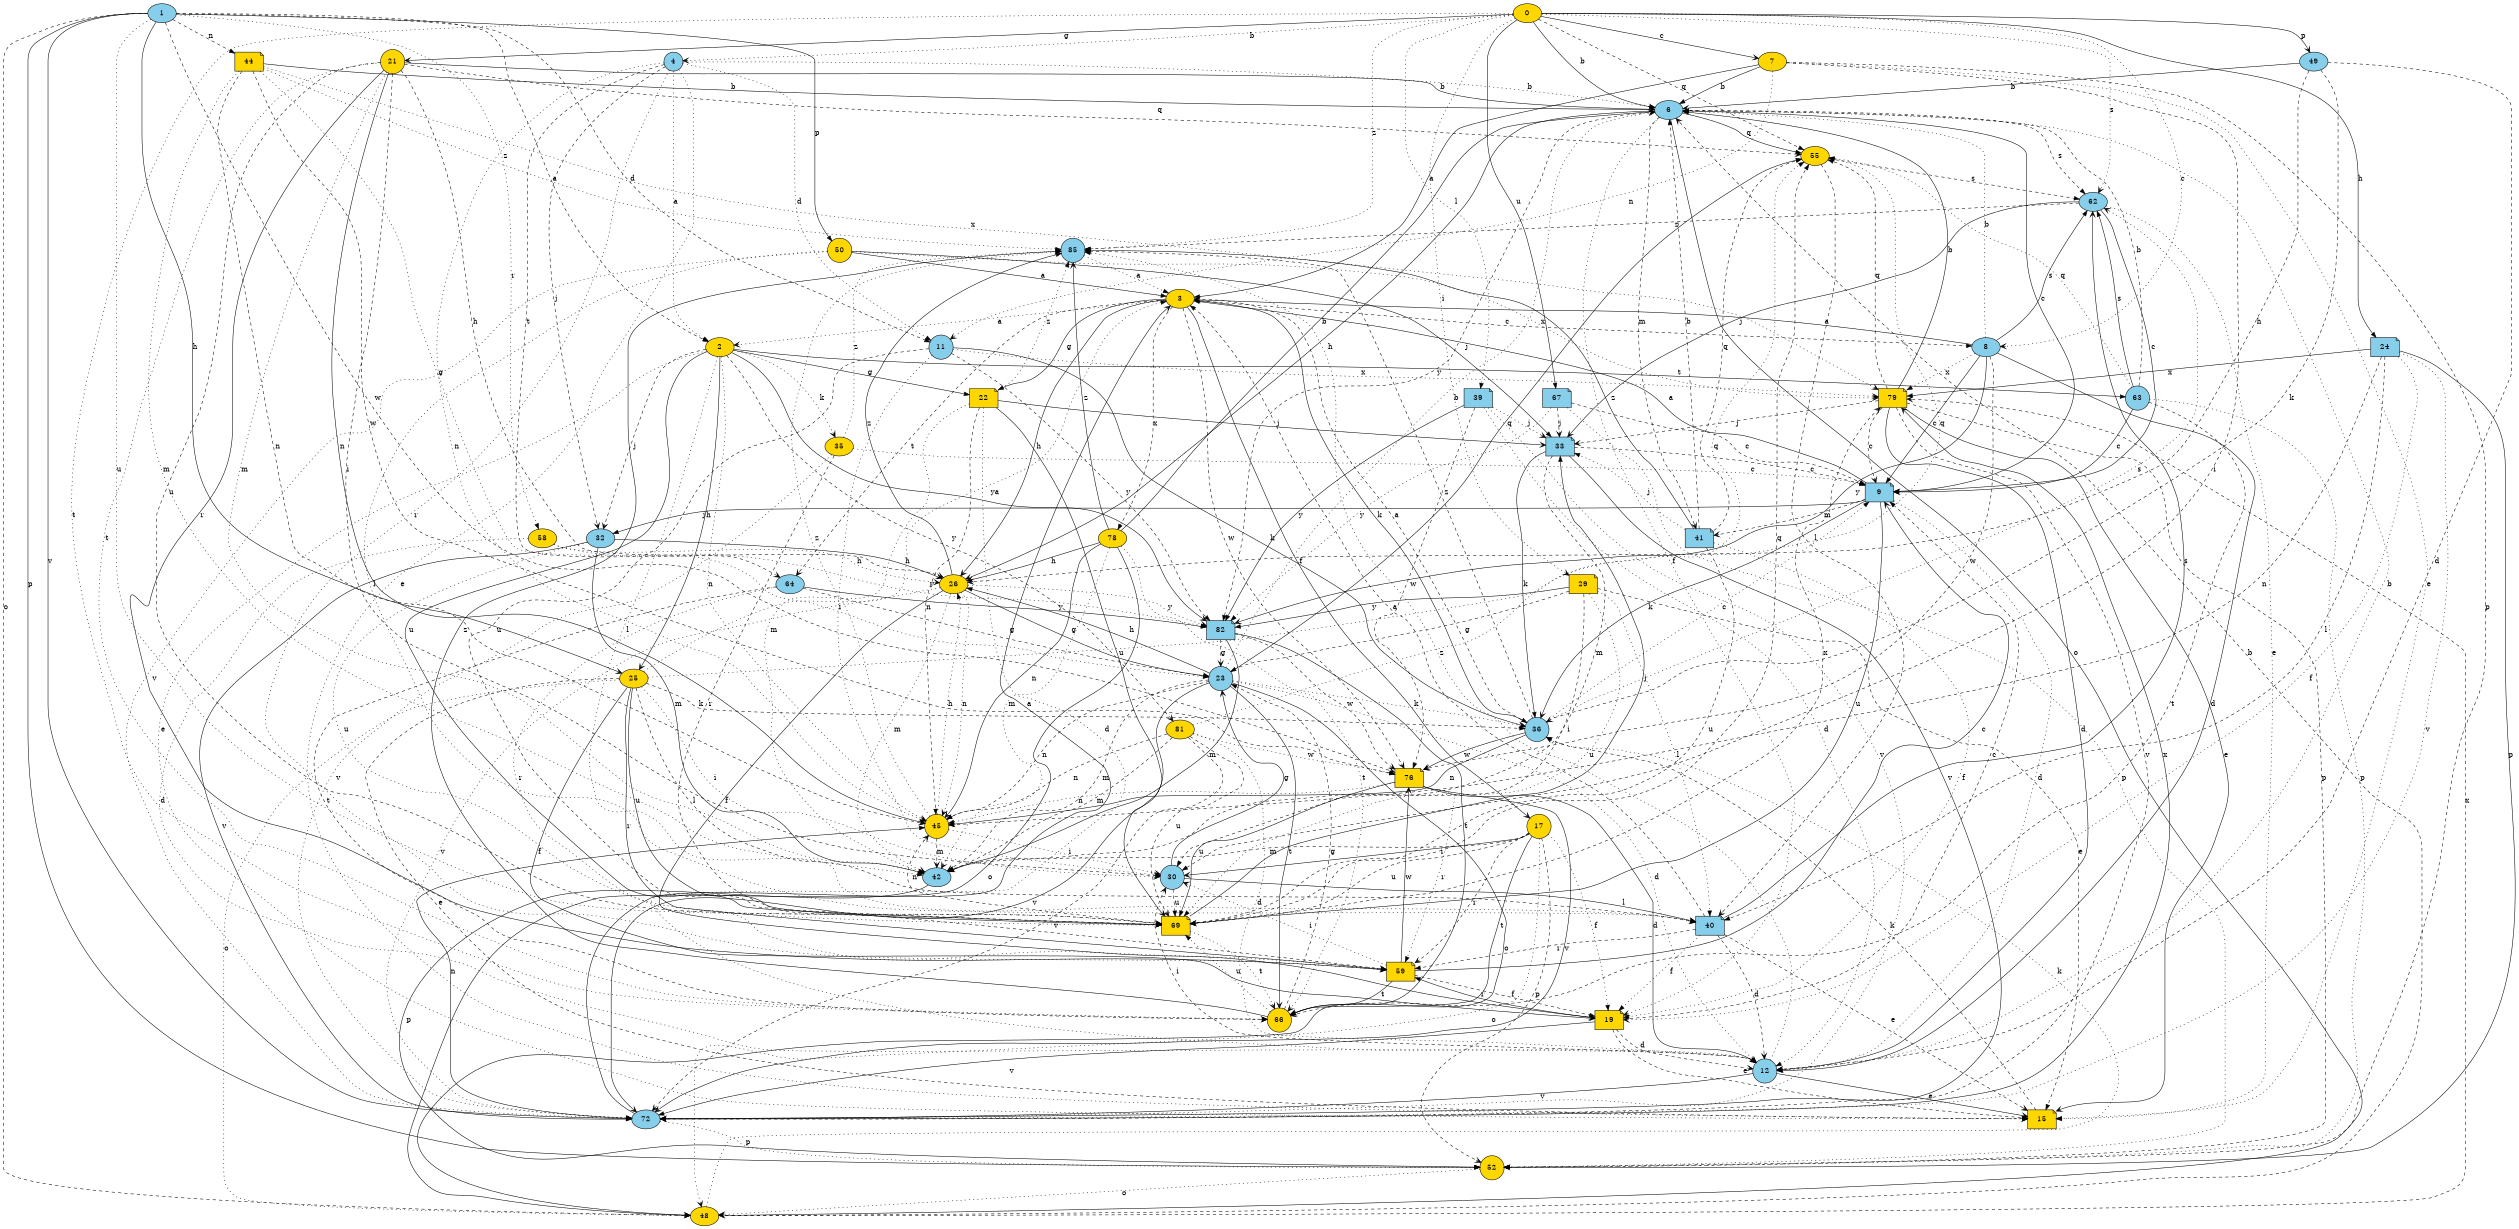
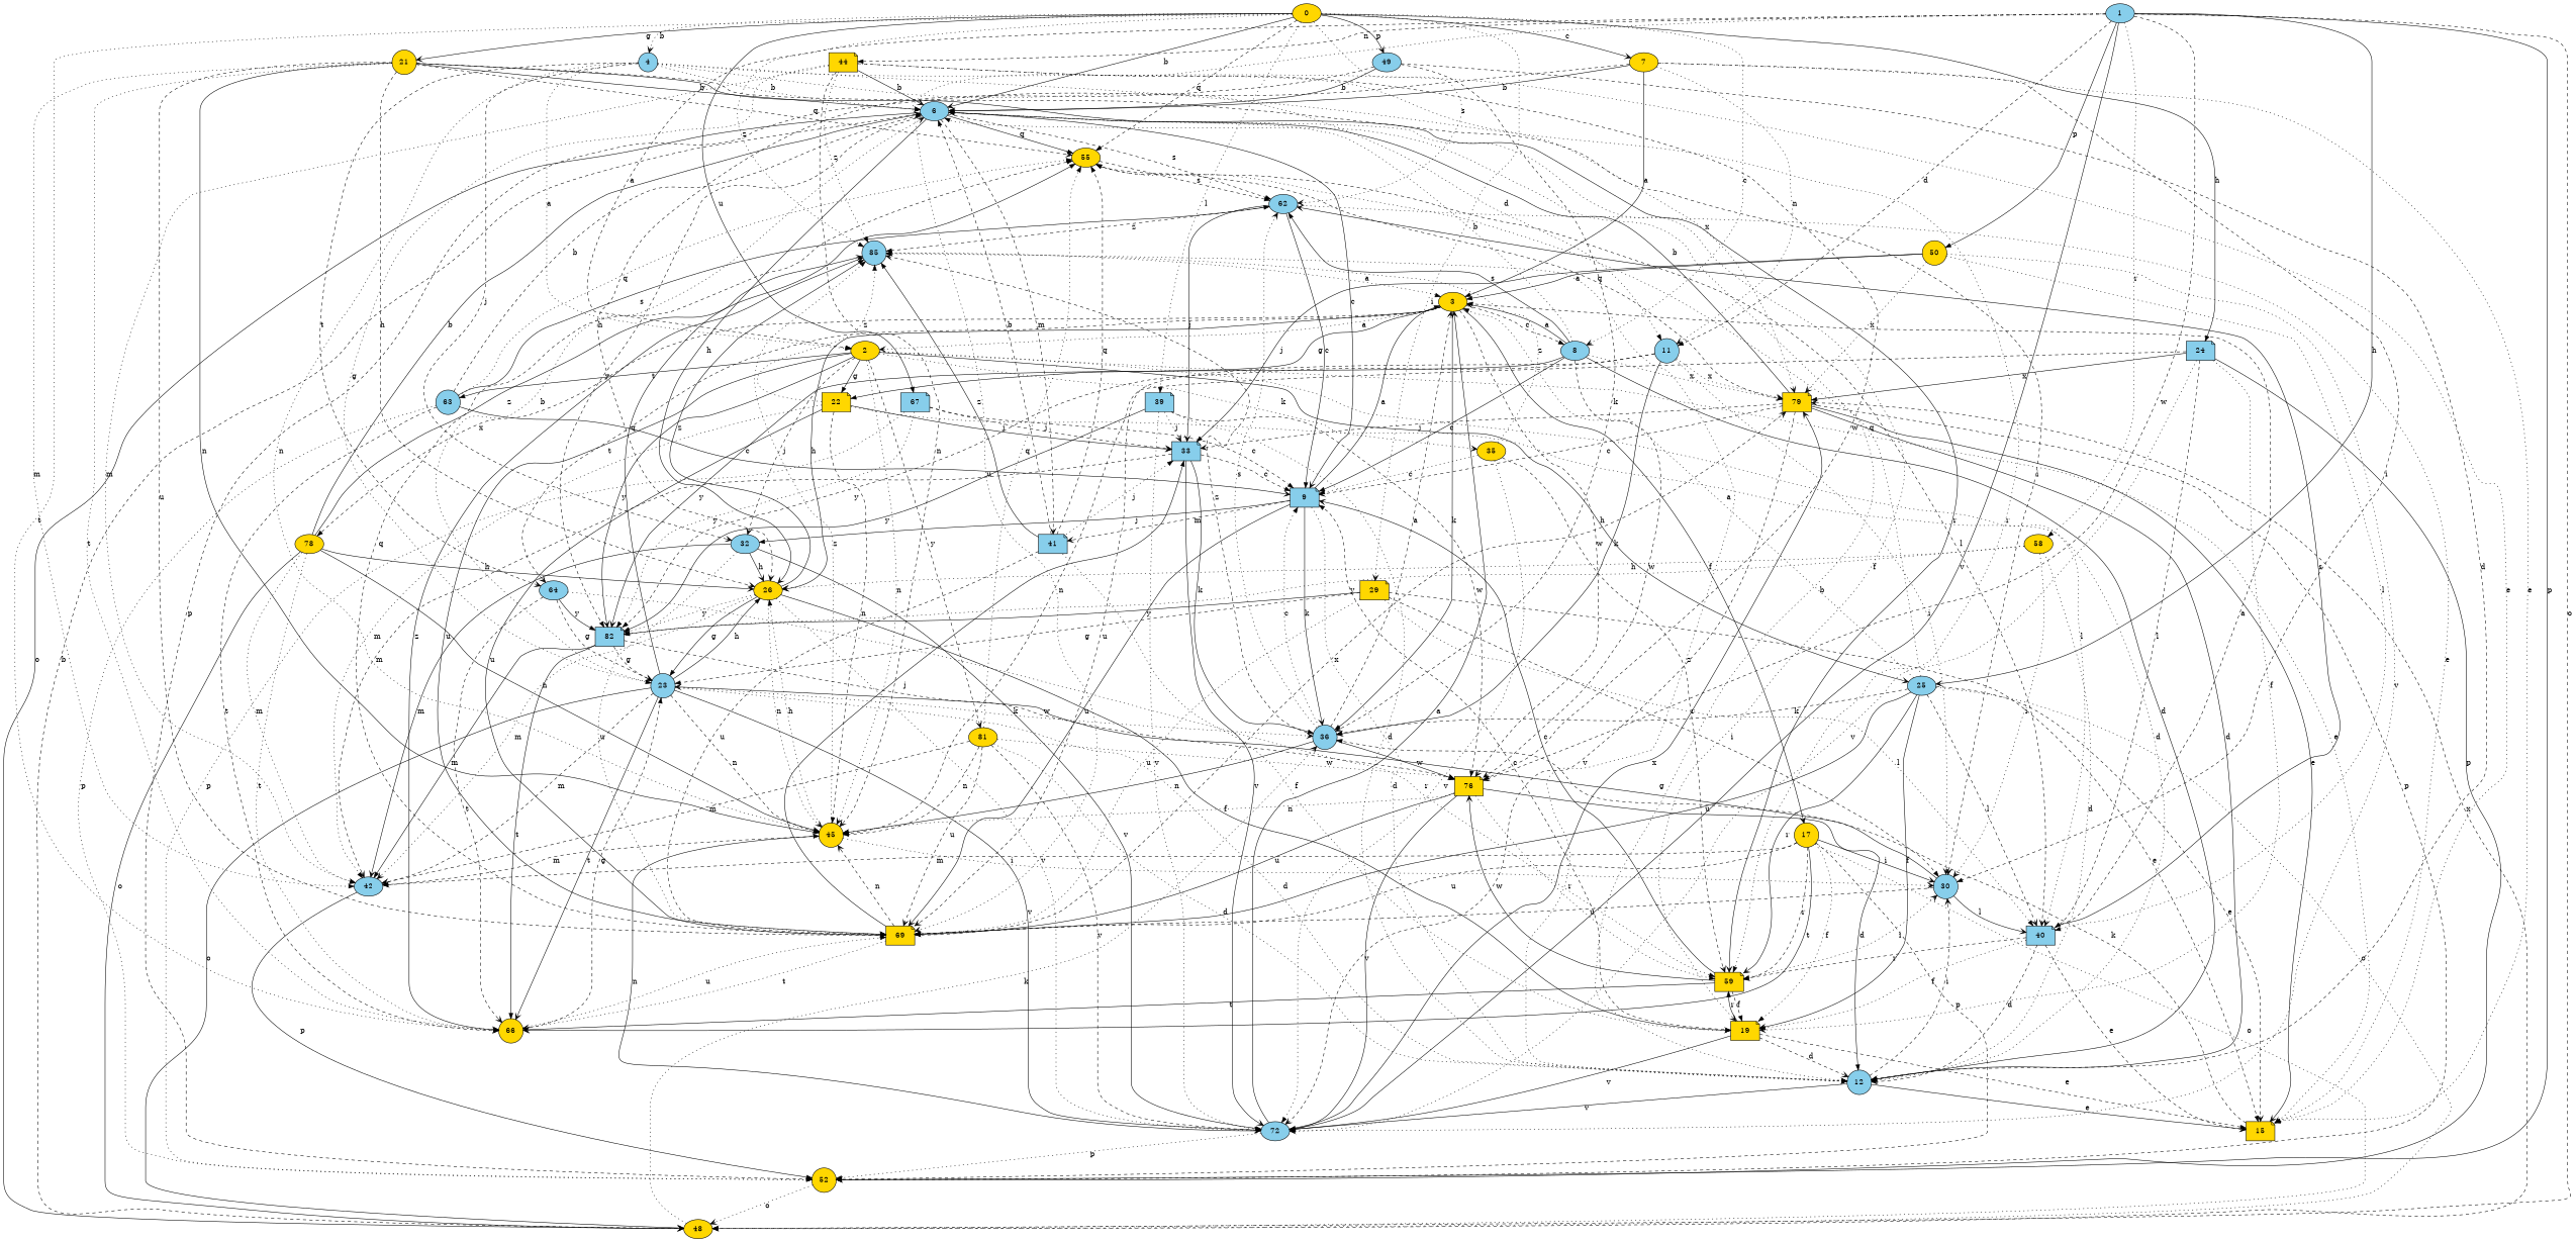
  strict digraph {
    fontname="DejaVu Serif"
    node [fillcolor=skyblue fontname="DejaVu Serif" shape=ellipse style=filled]
    edge [arrowhead=vee fontname="DejaVu Serif" style=solid]
    4 [shape=circle]
    0 [fillcolor=gold]
    6
    7 [fillcolor=gold]
    8
    21 [fillcolor=gold shape=circle]
    24 [shape=note]
    29 [fillcolor=gold shape=note]
    39 [shape=note]
    49
    55 [fillcolor=gold]
    62
    67 [shape=note]
    85 [shape=circle]
    66 [fillcolor=gold shape=circle]
    2 [fillcolor=gold]
    11 [shape=circle]
    15 [fillcolor=gold shape=note]
    32
    45 [fillcolor=gold shape=circle]
    64
    59 [fillcolor=gold shape=note]
    48 [fillcolor=gold]
    82 [shape=note]
    26 [fillcolor=gold]
    9 [shape=note]
    19 [fillcolor=gold shape=note]
    41 [shape=note]
    52 [fillcolor=gold shape=circle]
    3 [fillcolor=gold]
    30 [shape=circle]
    76 [fillcolor=gold shape=note]
    12 [shape=circle]
    79 [fillcolor=gold shape=note]
    69 [fillcolor=gold shape=note]
    42
    72
    40 [shape=note]
    23 [shape=circle]
    33 [shape=note]
    36 [shape=circle]
    1
-   25 [fillcolor=gold]
+   25
    44 [fillcolor=gold shape=note]
    50 [fillcolor=gold shape=circle]
    58 [fillcolor=gold]
    22 [fillcolor=gold shape=note]
    35 [fillcolor=gold]
    63 [shape=circle]
    81 [fillcolor=gold]
    17 [fillcolor=gold shape=circle]
    78 [fillcolor=gold]
    4 -> 6 [arrowhead=normal label=b style=dotted]
    4 -> 2 [arrowhead=normal label=a style=dotted]
    4 -> 11 [arrowhead=normal label=d style=dotted]
    4 -> 15 [arrowhead=normal label=e style=dotted]
    4 -> 32 [label=j style=dashed]
    4 -> 45 [label=n style=dotted]
    4 -> 64 [label=t style=dashed]
    4 -> 59 [arrowhead=normal label=r style=dotted]
    0 -> 4 [label=b style=dotted]
    0 -> 6 [label=b]
    0 -> 7 [label=c]
    0 -> 8 [label=c style=dotted]
    0 -> 21 [label=g]
    0 -> 24 [arrowhead=normal label=h]
    0 -> 29 [label=i style=dotted]
    0 -> 39 [arrowhead=normal label=l style=dotted]
    0 -> 49 [label=p]
    0 -> 55 [arrowhead=normal label=q style=dashed]
    0 -> 62 [label=s style=dotted]
    0 -> 67 [arrowhead=normal label=u]
    0 -> 85 [arrowhead=normal label=z style=dotted]
    0 -> 66 [arrowhead=normal label=t style=dotted]
    6 -> 55 [arrowhead=normal label=q]
    6 -> 62 [arrowhead=normal label=s style=dashed]
    6 -> 48 [label=o]
    6 -> 82 [arrowhead=normal label=y style=dashed]
    6 -> 26 [label=h]
    6 -> 9 [label=c]
    6 -> 19 [label=f style=dotted]
    6 -> 41 [label=m style=dashed]
    7 -> 6 [arrowhead=normal label=b]
    7 -> 11 [label=n style=dotted]
    7 -> 15 [arrowhead=normal label=e style=dotted]
    7 -> 52 [arrowhead=normal label=p style=dashed]
    7 -> 3 [arrowhead=normal label=a]
    7 -> 30 [arrowhead=normal label=i style=dashed]
    8 -> 6 [label=b style=dotted]
    8 -> 62 [arrowhead=normal label=s]
    8 -> 82 [label=y]
    8 -> 9 [arrowhead=normal label=c]
    8 -> 3 [label=a]
    8 -> 76 [label=w style=dashed]
    8 -> 12 [arrowhead=normal label=d]
-   8 -> 79 [arrowhead=normal label=x style=dotted]
+   8 -> 79 [label=x style=dotted]
    21 -> 6 [label=b]
    21 -> 55 [label=q style=dashed]
    21 -> 66 [label=t style=dotted]
    21 -> 45 [label=n]
    21 -> 59 [label=r]
    21 -> 26 [label=h style=dashed]
    21 -> 30 [label=i style=dashed]
    21 -> 69 [arrowhead=normal label=u style=dashed]
    21 -> 42 [arrowhead=normal label=m style=dotted]
    24 -> 45 [arrowhead=normal label=n style=dashed]
    24 -> 19 [label=f style=dotted]
    24 -> 52 [label=p]
    24 -> 79 [arrowhead=normal label=x]
    24 -> 72 [label=v style=dotted]
    24 -> 40 [arrowhead=normal label=l style=dashed]
    29 -> 15 [arrowhead=normal label=e style=dashed]
    29 -> 82 [arrowhead=normal label=y]
    29 -> 30 [arrowhead=normal label=i style=dashed]
    29 -> 69 [arrowhead=normal label=u style=dotted]
    29 -> 40 [arrowhead=normal label=l style=dotted]
    29 -> 23 [arrowhead=normal label=g style=dashed]
    39 -> 82 [arrowhead=normal label=y]
    39 -> 76 [arrowhead=normal label=w style=dashed]
    39 -> 12 [arrowhead=normal label=d style=dotted]
    39 -> 72 [arrowhead=normal label=v style=dotted]
    39 -> 33 [label=j style=dotted]
    49 -> 6 [label=b]
    49 -> 26 [label=h style=dashed]
    49 -> 12 [label=d style=dashed]
    49 -> 36 [label=k style=dashed]
    55 -> 62 [arrowhead=normal label=s style=dashed]
    55 -> 40 [label=l style=dashed]
    62 -> 85 [arrowhead=normal label=z style=dashed]
    62 -> 15 [arrowhead=normal label=e style=dotted]
    62 -> 9 [arrowhead=normal label=c]
    62 -> 33 [label=j]
    67 -> 82 [arrowhead=normal label=y style=dotted]
    67 -> 9 [arrowhead=normal label=c style=dashed]
    67 -> 52 [arrowhead=normal label=p style=dotted]
    67 -> 33 [label=j style=dashed]
    85 -> 3 [arrowhead=normal label=a style=dotted]
    66 -> 85 [label=z]
    66 -> 69 [arrowhead=normal label=u style=dotted]
    66 -> 23 [arrowhead=normal label=g style=dashed]
    2 -> 15 [label=e style=dotted]
    2 -> 32 [label=j style=dashed]
    2 -> 45 [label=n style=dotted]
    2 -> 82 [label=y]
    2 -> 69 [label=u]
    2 -> 40 [label=l style=dotted]
    2 -> 25 [label=h]
    2 -> 22 [arrowhead=normal label=g]
    2 -> 35 [label=k style=dotted]
    2 -> 63 [arrowhead=normal label=t]
    2 -> 81 [label=y style=dashed]
    11 -> 82 [arrowhead=normal label=y style=dashed]
    11 -> 30 [label=i style=dotted]
    11 -> 79 [label=x style=dotted]
    11 -> 69 [label=u style=dashed]
    11 -> 36 [label=k]
    15 -> 36 [arrowhead=normal label=k style=dashed]
    32 -> 26 [label=h]
    32 -> 69 [arrowhead=normal label=u style=dotted]
    32 -> 42 [label=m]
    32 -> 72 [arrowhead=normal label=v]
    45 -> 85 [arrowhead=normal label=z style=dotted]
    45 -> 26 [arrowhead=normal label=h style=dotted]
    45 -> 30 [label=i style=dotted]
    45 -> 42 [label=m style=dashed]
    64 -> 66 [label=t style=dashed]
    64 -> 59 [arrowhead=normal label=r style=dotted]
    64 -> 82 [arrowhead=normal label=y]
    64 -> 23 [label=g style=dashed]
    59 -> 66 [label=t]
    59 -> 9 [label=c]
    59 -> 19 [arrowhead=normal label=f style=dashed]
    59 -> 30 [label=i style=dotted]
    59 -> 76 [label=w]
    48 -> 6 [label=b style=dashed]
    48 -> 79 [label=x style=dashed]
    48 -> 36 [label=k style=dotted]
    82 -> 66 [arrowhead=normal label=t]
    82 -> 76 [label=w style=dashed]
    82 -> 42 [arrowhead=normal label=m]
    82 -> 23 [label=g style=dashed]
    26 -> 85 [arrowhead=normal label=z]
    26 -> 45 [label=n style=dotted]
    26 -> 82 [label=y style=dotted]
    26 -> 19 [label=f]
    26 -> 42 [label=m style=dotted]
    26 -> 72 [label=v style=dotted]
    26 -> 23 [arrowhead=normal label=g]
    9 -> 32 [arrowhead=normal label=j]
    9 -> 41 [label=m style=dashed]
    9 -> 3 [arrowhead=normal label=a]
    9 -> 12 [arrowhead=normal label=d style=dotted]
    9 -> 69 [label=u]
    9 -> 36 [label=k]
    19 -> 15 [arrowhead=normal label=e style=dashed]
    19 -> 59 [arrowhead=normal label=r]
    19 -> 9 [arrowhead=normal label=c style=dashed]
    19 -> 12 [label=d style=dashed]
    19 -> 72 [arrowhead=normal label=v]
    41 -> 6 [arrowhead=normal label=b style=dashed]
    41 -> 55 [arrowhead=normal label=q style=dashed]
    41 -> 85 [arrowhead=normal label=z]
    41 -> 19 [arrowhead=normal label=f style=dotted]
    41 -> 69 [arrowhead=normal label=u style=dashed]
    41 -> 33 [arrowhead=normal label=j style=dotted]
    52 -> 48 [label=o style=dotted]
    3 -> 8 [arrowhead=normal label=c style=dashed]
    3 -> 2 [label=a style=dotted]
    3 -> 64 [label=t style=dashed]
    3 -> 26 [label=h]
    3 -> 76 [label=w style=dashed]
    3 -> 36 [arrowhead=normal label=k]
    3 -> 22 [arrowhead=normal label=g]
    3 -> 17 [label=f]
    3 -> 78 [arrowhead=normal label=x style=dashed]
    30 -> 69 [arrowhead=normal label=u style=dashed]
    30 -> 40 [label=l]
    30 -> 23 [label=g]
    76 -> 45 [arrowhead=normal label=n style=dotted]
    76 -> 59 [arrowhead=normal label=r style=dotted]
    76 -> 12 [arrowhead=normal label=d]
    76 -> 69 [arrowhead=normal label=u]
    76 -> 72 [label=v]
    12 -> 6 [arrowhead=normal label=b style=dotted]
    12 -> 85 [arrowhead=normal label=z style=dotted]
    12 -> 15 [label=e]
    12 -> 30 [label=i style=dashed]
    12 -> 72 [arrowhead=normal label=v]
    79 -> 6 [arrowhead=normal label=b]
    79 -> 55 [arrowhead=normal label=q style=dashed]
    79 -> 15 [label=e]
    79 -> 9 [label=c style=dashed]
    79 -> 52 [arrowhead=normal label=p style=dashed]
    79 -> 12 [label=d]
    79 -> 72 [label=v style=dashed]
    79 -> 33 [label=j style=dashed]
    69 -> 55 [arrowhead=normal label=q style=dashed]
    69 -> 66 [label=t style=dotted]
    69 -> 45 [label=n style=dashed]
    69 -> 79 [label=x style=dashed]
    69 -> 33 [arrowhead=normal label=j]
    42 -> 52 [arrowhead=normal label=p]
    72 -> 45 [arrowhead=normal label=n]
    72 -> 52 [arrowhead=normal label=p style=dotted]
    72 -> 3 [label=a]
    72 -> 79 [label=x]
    40 -> 62 [label=s]
    40 -> 15 [label=e style=dashed]
    40 -> 59 [arrowhead=normal label=r style=dashed]
    40 -> 19 [arrowhead=normal label=f style=dotted]
    40 -> 3 [arrowhead=normal label=a style=dashed]
    40 -> 12 [label=d style=dashed]
    23 -> 6 [label=b style=dotted]
    23 -> 55 [arrowhead=normal label=q]
    23 -> 66 [label=t]
    23 -> 45 [arrowhead=normal label=n style=dashed]
    23 -> 48 [label=o]
    23 -> 26 [arrowhead=normal label=h]
    23 -> 12 [label=d style=dotted]
    23 -> 42 [label=m style=dashed]
    23 -> 72 [label=v]
    23 -> 36 [label=k style=dotted]
    33 -> 9 [arrowhead=normal label=c style=dashed]
    33 -> 42 [label=m style=dashed]
    33 -> 72 [label=v]
    33 -> 36 [arrowhead=normal label=k]
    36 -> 62 [label=s style=dotted]
    36 -> 85 [label=z style=dashed]
    36 -> 45 [label=n]
    36 -> 9 [arrowhead=normal label=c style=dotted]
    36 -> 3 [label=a style=dashed]
    36 -> 76 [label=w]
    1 -> 2 [arrowhead=normal label=a style=dashed]
    1 -> 11 [arrowhead=normal label=d style=dashed]
    1 -> 48 [arrowhead=normal label=o style=dashed]
    1 -> 52 [arrowhead=normal label=p]
    1 -> 76 [label=w style=dashed]
    1 -> 69 [label=u style=dotted]
    1 -> 72 [arrowhead=normal label=v]
    1 -> 25 [label=h]
    1 -> 44 [arrowhead=normal label=n style=dashed]
    1 -> 50 [arrowhead=normal label=p]
    1 -> 58 [arrowhead=normal label=r style=dotted]
    25 -> 55 [arrowhead=normal label=q style=dotted]
    25 -> 15 [label=e style=dashed]
    25 -> 59 [label=r]
    25 -> 48 [arrowhead=normal label=o style=dotted]
    25 -> 19 [label=f]
    25 -> 3 [arrowhead=normal label=a style=dotted]
-   25 -> 30 [label=i style=dotted]
+   58 -> 30 [label=i style=dotted]
    25 -> 69 [arrowhead=normal label=u]
    25 -> 40 [label=l style=dashed]
    25 -> 36 [arrowhead=normal label=k style=dashed]
    44 -> 6 [label=b]
    44 -> 85 [arrowhead=normal label=z style=dotted]
    44 -> 45 [label=n style=dashed]
    44 -> 76 [arrowhead=normal label=w style=dashed]
    44 -> 79 [label=x style=dotted]
    44 -> 42 [arrowhead=normal label=m style=dotted]
    44 -> 23 [arrowhead=normal label=g style=dotted]
    50 -> 3 [arrowhead=normal label=a]
    50 -> 79 [label=x style=dotted]
    50 -> 72 [arrowhead=normal label=v style=dotted]
    50 -> 40 [arrowhead=normal label=l style=dotted]
    50 -> 33 [arrowhead=normal label=j]
    58 -> 82 [arrowhead=normal label=y style=dotted]
    58 -> 26 [label=h style=dotted]
    58 -> 12 [label=d style=dotted]
    22 -> 85 [arrowhead=normal label=z style=dotted]
    22 -> 45 [arrowhead=normal label=n style=dashed]
    22 -> 12 [arrowhead=normal label=d style=dotted]
    22 -> 69 [label=u]
    22 -> 42 [arrowhead=normal label=m style=dotted]
    22 -> 33 [label=j]
    35 -> 85 [label=z style=dotted]
    35 -> 59 [label=r style=dashed]
    35 -> 9 [arrowhead=normal label=c style=dotted]
    35 -> 72 [arrowhead=normal label=v style=dotted]
    63 -> 6 [arrowhead=normal label=b style=dashed]
    63 -> 55 [arrowhead=normal label=q style=dotted]
    63 -> 62 [arrowhead=normal label=s]
    63 -> 66 [label=t style=dashed]
    63 -> 9 [label=c]
    63 -> 52 [arrowhead=normal label=p style=dotted]
    81 -> 55 [arrowhead=normal label=q style=dotted]
    81 -> 45 [arrowhead=normal label=n style=dashed]
    81 -> 76 [arrowhead=normal label=w style=dotted]
    81 -> 12 [label=d style=dotted]
    81 -> 69 [label=u style=dashed]
    81 -> 42 [label=m style=dashed]
    81 -> 72 [label=v style=dashed]
    17 -> 66 [label=t]
    17 -> 59 [label=r style=dashed]
    17 -> 48 [label=o style=dotted]
    17 -> 19 [arrowhead=normal label=f style=dotted]
    17 -> 52 [label=p style=dashed]
    17 -> 30 [label=i]
    17 -> 69 [label=u style=dashed]
    17 -> 42 [arrowhead=normal label=m style=dashed]
    78 -> 6 [label=b]
    78 -> 85 [label=z]
    78 -> 66 [label=t style=dotted]
    78 -> 45 [label=n]
    78 -> 48 [label=o]
    78 -> 26 [label=h]
    78 -> 42 [label=m style=dotted]
  }
